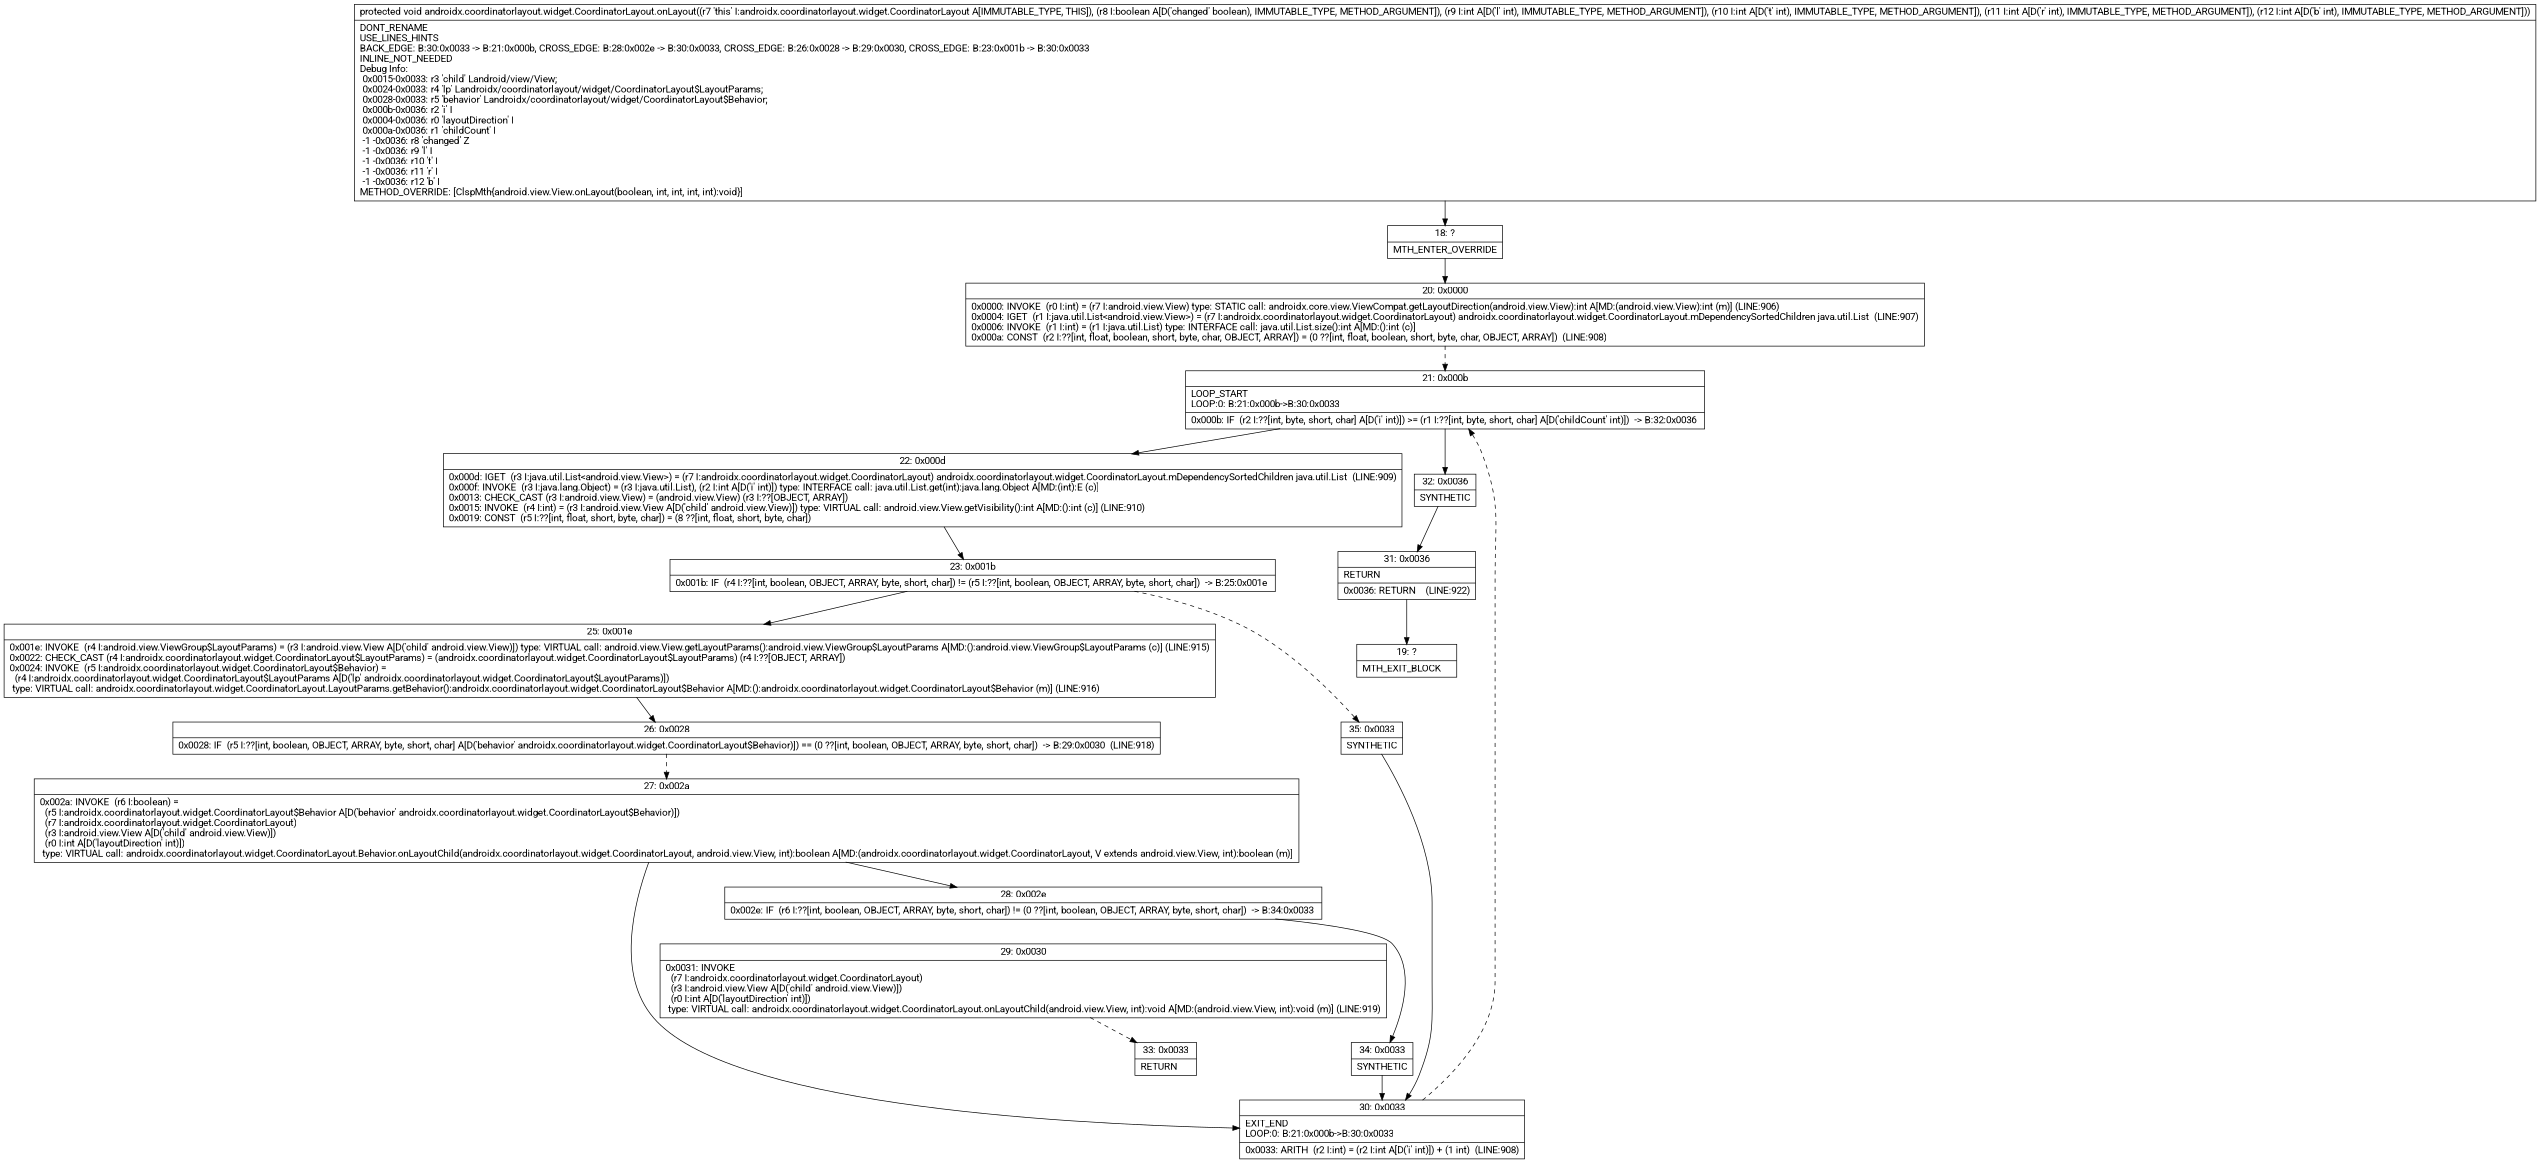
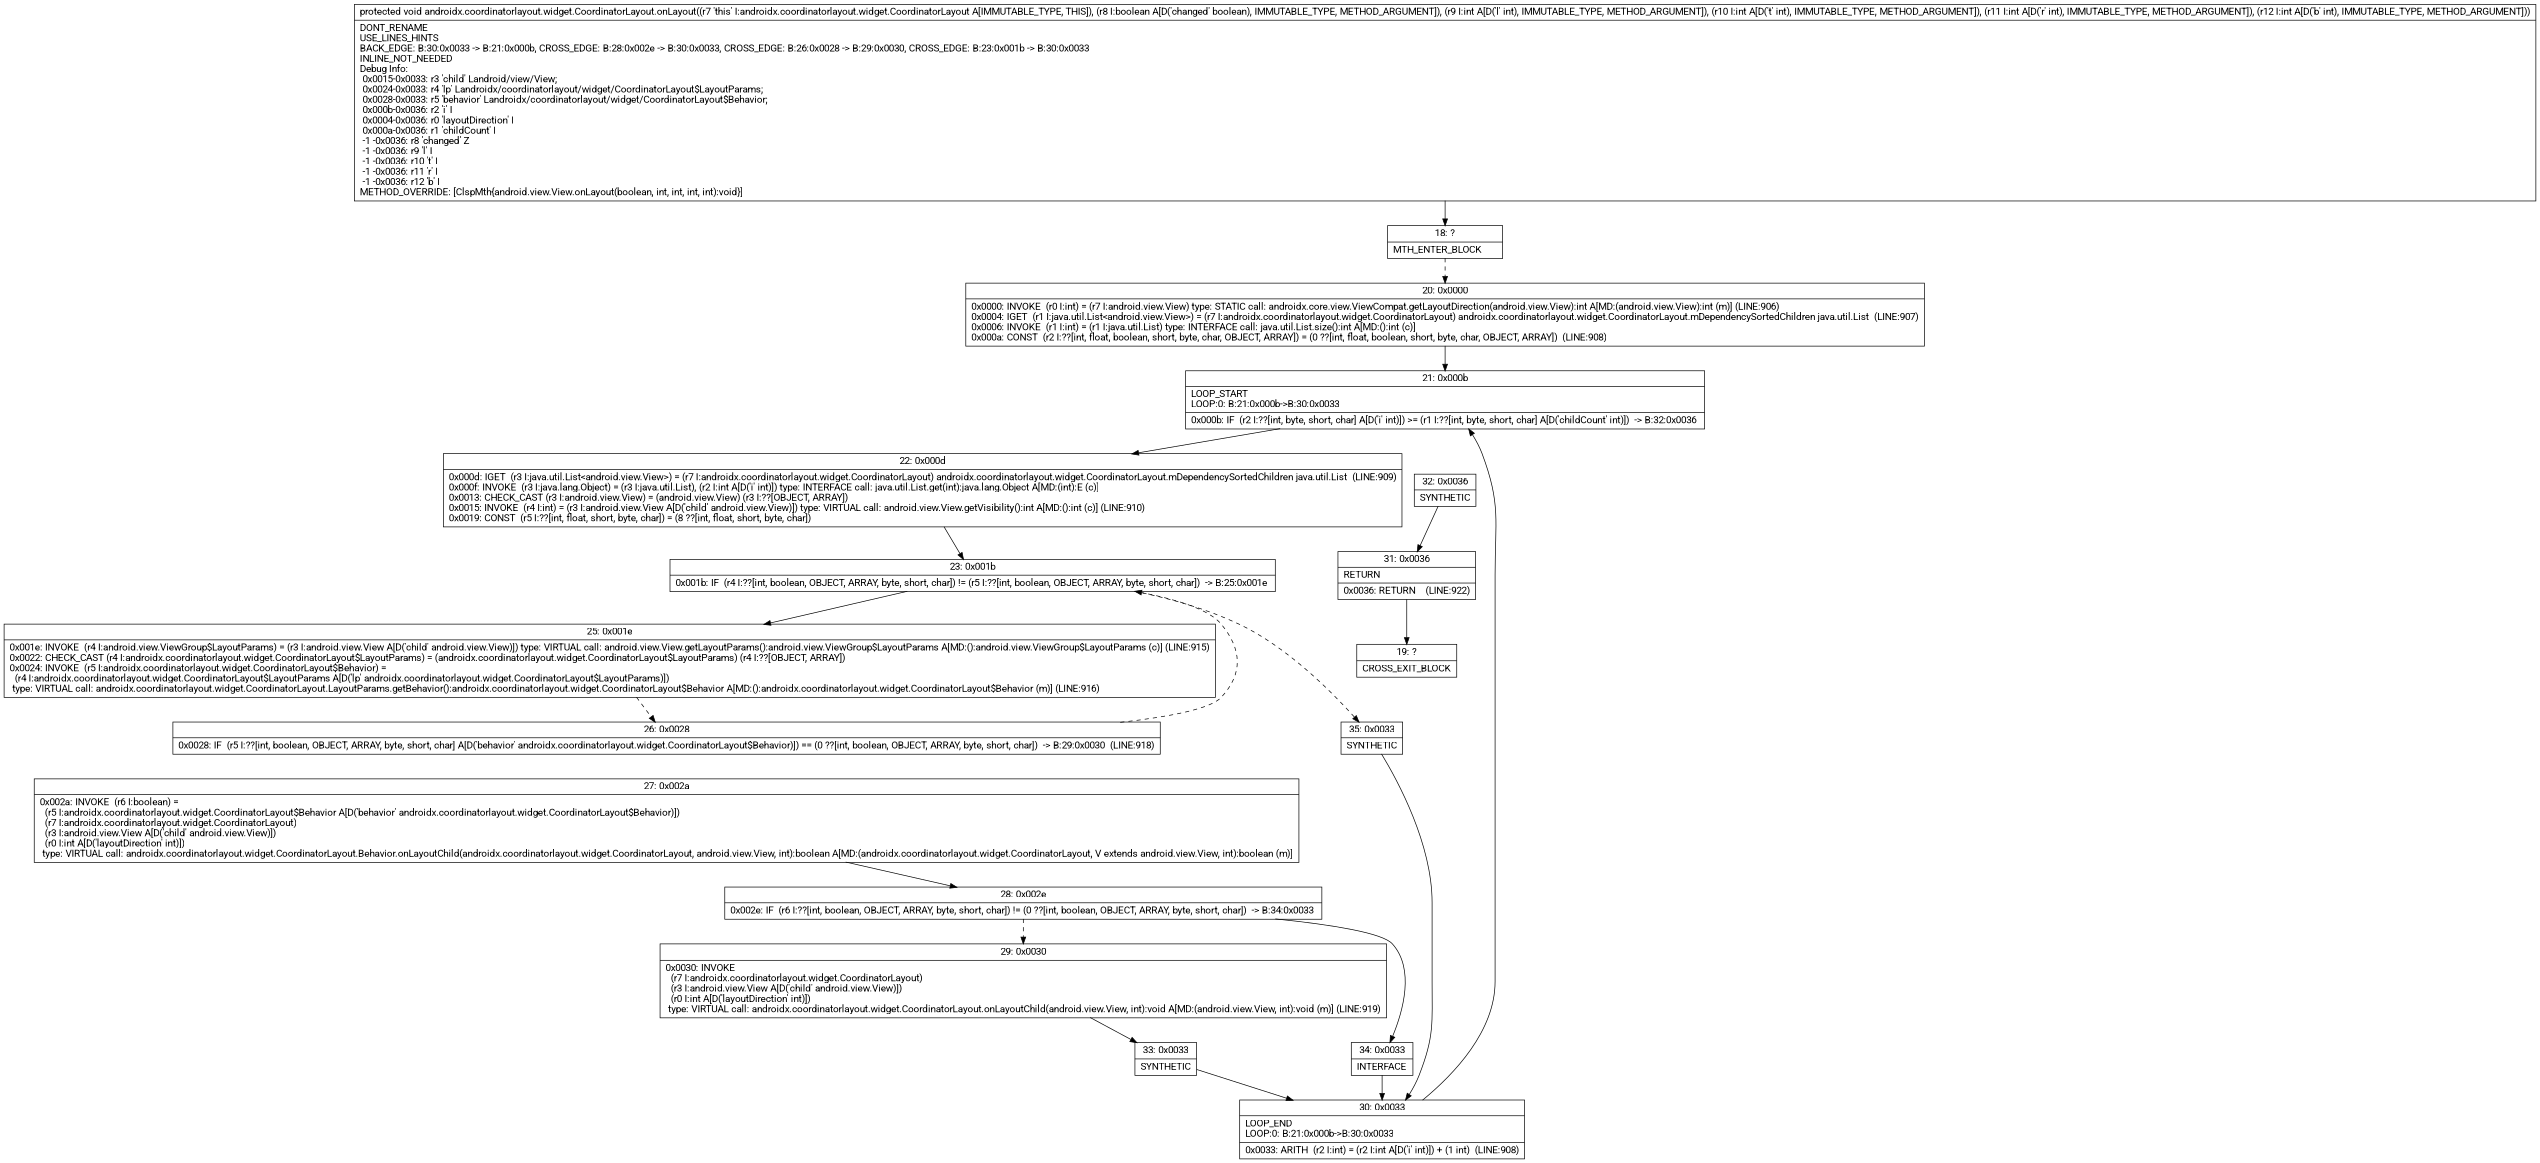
  digraph {
    fontname=Roboto
    node [fontname=Roboto shape=record]
    edge [fontname=Roboto]
-   n1 [label="{18\:\ ?|MTH_ENTER_OVERRIDE\l}"]
+   n1 [label="{18\:\ ?|MTH_ENTER_BLOCK\l}"]
    n2 [label="{20\:\ 0x0000|0x0000: INVOKE  (r0 I:int) = (r7 I:android.view.View) type: STATIC call: androidx.core.view.ViewCompat.getLayoutDirection(android.view.View):int A[MD:(android.view.View):int (m)] (LINE:906)\l0x0004: IGET  (r1 I:java.util.List\<android.view.View\>) = (r7 I:androidx.coordinatorlayout.widget.CoordinatorLayout) androidx.coordinatorlayout.widget.CoordinatorLayout.mDependencySortedChildren java.util.List  (LINE:907)\l0x0006: INVOKE  (r1 I:int) = (r1 I:java.util.List) type: INTERFACE call: java.util.List.size():int A[MD:():int (c)]\l0x000a: CONST  (r2 I:??[int, float, boolean, short, byte, char, OBJECT, ARRAY]) = (0 ??[int, float, boolean, short, byte, char, OBJECT, ARRAY])  (LINE:908)\l}"]
    n3 [label="{21\:\ 0x000b|LOOP_START\lLOOP:0: B:21:0x000b\-\>B:30:0x0033\l|0x000b: IF  (r2 I:??[int, byte, short, char] A[D('i' int)]) \>= (r1 I:??[int, byte, short, char] A[D('childCount' int)])  \-\> B:32:0x0036 \l}"]
    n4 [label="{22\:\ 0x000d|0x000d: IGET  (r3 I:java.util.List\<android.view.View\>) = (r7 I:androidx.coordinatorlayout.widget.CoordinatorLayout) androidx.coordinatorlayout.widget.CoordinatorLayout.mDependencySortedChildren java.util.List  (LINE:909)\l0x000f: INVOKE  (r3 I:java.lang.Object) = (r3 I:java.util.List), (r2 I:int A[D('i' int)]) type: INTERFACE call: java.util.List.get(int):java.lang.Object A[MD:(int):E (c)]\l0x0013: CHECK_CAST (r3 I:android.view.View) = (android.view.View) (r3 I:??[OBJECT, ARRAY]) \l0x0015: INVOKE  (r4 I:int) = (r3 I:android.view.View A[D('child' android.view.View)]) type: VIRTUAL call: android.view.View.getVisibility():int A[MD:():int (c)] (LINE:910)\l0x0019: CONST  (r5 I:??[int, float, short, byte, char]) = (8 ??[int, float, short, byte, char]) \l}"]
    n5 [label="{32\:\ 0x0036|SYNTHETIC\l}"]
    n6 [label="{23\:\ 0x001b|0x001b: IF  (r4 I:??[int, boolean, OBJECT, ARRAY, byte, short, char]) != (r5 I:??[int, boolean, OBJECT, ARRAY, byte, short, char])  \-\> B:25:0x001e \l}"]
    n7 [label="{31\:\ 0x0036|RETURN\l|0x0036: RETURN    (LINE:922)\l}"]
    n8 [label="{25\:\ 0x001e|0x001e: INVOKE  (r4 I:android.view.ViewGroup$LayoutParams) = (r3 I:android.view.View A[D('child' android.view.View)]) type: VIRTUAL call: android.view.View.getLayoutParams():android.view.ViewGroup$LayoutParams A[MD:():android.view.ViewGroup$LayoutParams (c)] (LINE:915)\l0x0022: CHECK_CAST (r4 I:androidx.coordinatorlayout.widget.CoordinatorLayout$LayoutParams) = (androidx.coordinatorlayout.widget.CoordinatorLayout$LayoutParams) (r4 I:??[OBJECT, ARRAY]) \l0x0024: INVOKE  (r5 I:androidx.coordinatorlayout.widget.CoordinatorLayout$Behavior) = \l  (r4 I:androidx.coordinatorlayout.widget.CoordinatorLayout$LayoutParams A[D('lp' androidx.coordinatorlayout.widget.CoordinatorLayout$LayoutParams)])\l type: VIRTUAL call: androidx.coordinatorlayout.widget.CoordinatorLayout.LayoutParams.getBehavior():androidx.coordinatorlayout.widget.CoordinatorLayout$Behavior A[MD:():androidx.coordinatorlayout.widget.CoordinatorLayout$Behavior (m)] (LINE:916)\l}"]
    n9 [label="{35\:\ 0x0033|SYNTHETIC\l}"]
    n10 [label="{26\:\ 0x0028|0x0028: IF  (r5 I:??[int, boolean, OBJECT, ARRAY, byte, short, char] A[D('behavior' androidx.coordinatorlayout.widget.CoordinatorLayout$Behavior)]) == (0 ??[int, boolean, OBJECT, ARRAY, byte, short, char])  \-\> B:29:0x0030  (LINE:918)\l}"]
-   n11 [label="{30\:\ 0x0033|EXIT_END\lLOOP:0: B:21:0x000b\-\>B:30:0x0033\l|0x0033: ARITH  (r2 I:int) = (r2 I:int A[D('i' int)]) + (1 int)  (LINE:908)\l}"]
+   n11 [label="{30\:\ 0x0033|LOOP_END\lLOOP:0: B:21:0x000b\-\>B:30:0x0033\l|0x0033: ARITH  (r2 I:int) = (r2 I:int A[D('i' int)]) + (1 int)  (LINE:908)\l}"]
    n12 [label="{27\:\ 0x002a|0x002a: INVOKE  (r6 I:boolean) = \l  (r5 I:androidx.coordinatorlayout.widget.CoordinatorLayout$Behavior A[D('behavior' androidx.coordinatorlayout.widget.CoordinatorLayout$Behavior)])\l  (r7 I:androidx.coordinatorlayout.widget.CoordinatorLayout)\l  (r3 I:android.view.View A[D('child' android.view.View)])\l  (r0 I:int A[D('layoutDirection' int)])\l type: VIRTUAL call: androidx.coordinatorlayout.widget.CoordinatorLayout.Behavior.onLayoutChild(androidx.coordinatorlayout.widget.CoordinatorLayout, android.view.View, int):boolean A[MD:(androidx.coordinatorlayout.widget.CoordinatorLayout, V extends android.view.View, int):boolean (m)]\l}"]
    n13 [label="{28\:\ 0x002e|0x002e: IF  (r6 I:??[int, boolean, OBJECT, ARRAY, byte, short, char]) != (0 ??[int, boolean, OBJECT, ARRAY, byte, short, char])  \-\> B:34:0x0033 \l}"]
-   n14 [label="{29\:\ 0x0030|0x0031: INVOKE  \l  (r7 I:androidx.coordinatorlayout.widget.CoordinatorLayout)\l  (r3 I:android.view.View A[D('child' android.view.View)])\l  (r0 I:int A[D('layoutDirection' int)])\l type: VIRTUAL call: androidx.coordinatorlayout.widget.CoordinatorLayout.onLayoutChild(android.view.View, int):void A[MD:(android.view.View, int):void (m)] (LINE:919)\l}"]
-   n15 [label="{33\:\ 0x0033|RETURN\l}"]
-   n16 [label="{34\:\ 0x0033|SYNTHETIC\l}"]
-   n17 [label="{19\:\ ?|MTH_EXIT_BLOCK\l}"]
+   n14 [label="{29\:\ 0x0030|0x0030: INVOKE  \l  (r7 I:androidx.coordinatorlayout.widget.CoordinatorLayout)\l  (r3 I:android.view.View A[D('child' android.view.View)])\l  (r0 I:int A[D('layoutDirection' int)])\l type: VIRTUAL call: androidx.coordinatorlayout.widget.CoordinatorLayout.onLayoutChild(android.view.View, int):void A[MD:(android.view.View, int):void (m)] (LINE:919)\l}"]
+   n15 [label="{33\:\ 0x0033|SYNTHETIC\l}"]
+   n16 [label="{34\:\ 0x0033|INTERFACE\l}"]
+   n17 [label="{19\:\ ?|CROSS_EXIT_BLOCK\l}"]
    n18 [label="{protected void androidx.coordinatorlayout.widget.CoordinatorLayout.onLayout((r7 'this' I:androidx.coordinatorlayout.widget.CoordinatorLayout A[IMMUTABLE_TYPE, THIS]), (r8 I:boolean A[D('changed' boolean), IMMUTABLE_TYPE, METHOD_ARGUMENT]), (r9 I:int A[D('l' int), IMMUTABLE_TYPE, METHOD_ARGUMENT]), (r10 I:int A[D('t' int), IMMUTABLE_TYPE, METHOD_ARGUMENT]), (r11 I:int A[D('r' int), IMMUTABLE_TYPE, METHOD_ARGUMENT]), (r12 I:int A[D('b' int), IMMUTABLE_TYPE, METHOD_ARGUMENT]))  | DONT_RENAME\lUSE_LINES_HINTS\lBACK_EDGE: B:30:0x0033 \-\> B:21:0x000b, CROSS_EDGE: B:28:0x002e \-\> B:30:0x0033, CROSS_EDGE: B:26:0x0028 \-\> B:29:0x0030, CROSS_EDGE: B:23:0x001b \-\> B:30:0x0033\lINLINE_NOT_NEEDED\lDebug Info:\l  0x0015\-0x0033: r3 'child' Landroid\/view\/View;\l  0x0024\-0x0033: r4 'lp' Landroidx\/coordinatorlayout\/widget\/CoordinatorLayout$LayoutParams;\l  0x0028\-0x0033: r5 'behavior' Landroidx\/coordinatorlayout\/widget\/CoordinatorLayout$Behavior;\l  0x000b\-0x0036: r2 'i' I\l  0x0004\-0x0036: r0 'layoutDirection' I\l  0x000a\-0x0036: r1 'childCount' I\l  \-1 \-0x0036: r8 'changed' Z\l  \-1 \-0x0036: r9 'l' I\l  \-1 \-0x0036: r10 't' I\l  \-1 \-0x0036: r11 'r' I\l  \-1 \-0x0036: r12 'b' I\lMETHOD_OVERRIDE: [ClspMth\{android.view.View.onLayout(boolean, int, int, int, int):void\}]\l}"]
-   n1 -> n2
-   n2 -> n3 [style=dashed]
+   n1 -> n2 [style=dashed]
+   n2 -> n3
    n3 -> n4 [style=solid]
-   n3 -> n5
    n4 -> n6
    n5 -> n7
    n6 -> n8
    n6 -> n9 [style=dashed]
    n7 -> n17
-   n8 -> n10
+   n8 -> n10 [style=dashed]
    n9 -> n11
-   n10 -> n12 [style=dashed]
-   n11 -> n3 [style=dashed]
+   n10 -> n6 [style=dashed]
+   n11 -> n3
    n12 -> n13
+   n13 -> n14 [style=dashed]
    n13 -> n16
-   n14 -> n15 [style=dashed]
-   n12 -> n11
+   n14 -> n15
+   n15 -> n11
    n16 -> n11
    n18 -> n1
  }
